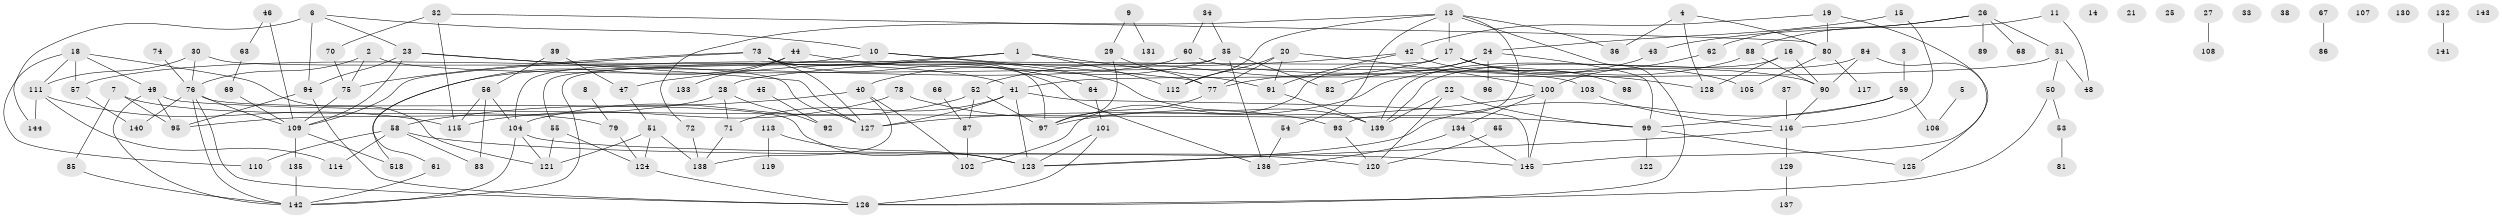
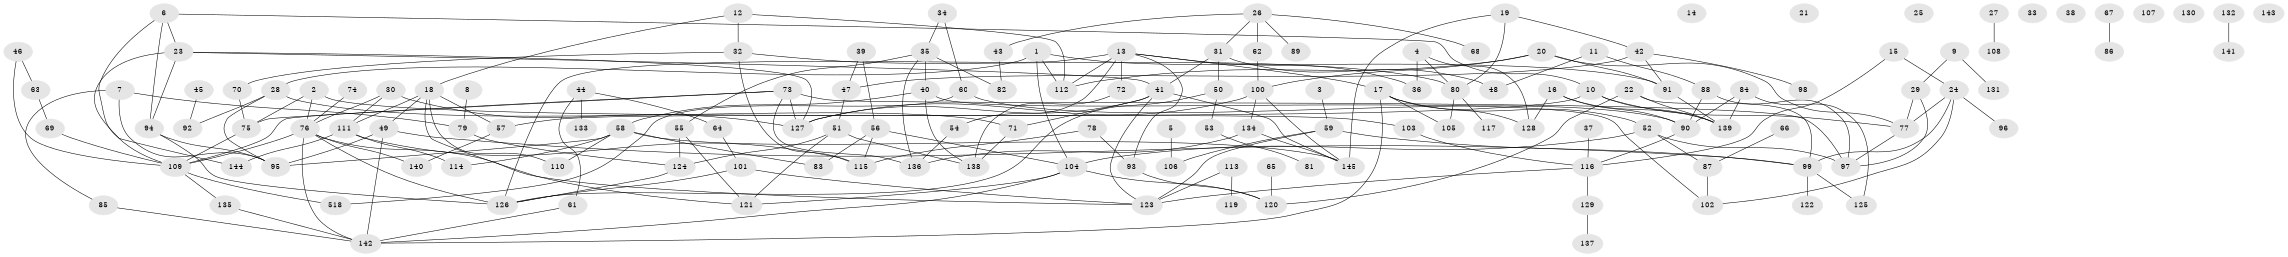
  graph {
    node [color=gray90 style=filled]
    1
    28
    91
    104
    112
    95
    71
    92
    139
    142
    121
    120
    2
    75
    76
    103
    109
    126
    123
    140
    116
    129
    3
    59
    106
    99
    4
    36
    80
    128
    105
    117
    5
    6
    10
    23
    94
    144
    57
    77
    41
    127
    n43 [label=518]
    135
    7
    79
    85
    124
    8
    9
    29
    131
    97
    11
    48
    88
    90
+   12
    18
    32
    49
    110
    111
    70
    115
    13
    17
    54
    72
    93
    52
    136
    138
    14
    15
    24
    96
    102
    16
    87
    114
    19
    42
    145
    47
    98
    20
    100
    134
    21
    22
    125
    122
    25
    26
    31
    43
    62
    68
    89
    50
    82
    27
    108
    30
    53
    55
    33
    34
    35
    60
    40
    58
    37
    38
    39
    56
    51
    83
    44
    61
    64
    133
    101
    45
    46
    63
    69
    81
    65
    66
    67
    86
    73
    74
    78
    84
    107
    113
    119
    137
    130
    132
    141
    143
    1 -- 28
    1 -- 91
    1 -- 104
    1 -- 112
    28 -- 95
    28 -- 71
    28 -- 92
    91 -- 139
    104 -- 142
    104 -- 121
    104 -- 120
    71 -- 138
    2 -- 75
    2 -- 76
    2 -- 103
    75 -- 109
    76 -- 142
    76 -- 109
    76 -- 126
    76 -- 123
    76 -- 140
    103 -- 116
    109 -- n43
    109 -- 135
    116 -- 123
    116 -- 129
    129 -- 137
    3 -- 59
    59 -- 123
    59 -- 106
    59 -- 99
    99 -- 125
    99 -- 122
    4 -- 36
    4 -- 80
    4 -- 128
    80 -- 105
    80 -- 117
    5 -- 106
    6 -- 10
    6 -- 23
    6 -- 94
    6 -- 144
    10 -- 139
    10 -- 57
    10 -- 77
    23 -- 109
    23 -- 94
    23 -- 41
    23 -- 127
    94 -- 95
    94 -- 126
    57 -- 140
    77 -- 97
    41 -- 71
    41 -- 123
    41 -- 127
    41 -- 145
    135 -- 142
    7 -- 95
    7 -- 79
    7 -- 85
    79 -- 124
    85 -- 142
    124 -- 126
    8 -- 79
    9 -- 29
    9 -- 131
    29 -- 77
    29 -- 97
    11 -- 48
    11 -- 88
    88 -- 97
    88 -- 90
    90 -- 116
+   12 -- 112
+   12 -- 18
+   12 -- 32
    18 -- 121
    18 -- 57
    18 -- 49
    18 -- 110
    18 -- 111
    32 -- 80
    32 -- 70
    32 -- 115
    49 -- 95
    49 -- 142
    49 -- 99
    111 -- 144
    111 -- 115
    111 -- 114
    70 -- 75
    13 -- 112
    13 -- 126
    13 -- 36
    13 -- 17
    13 -- 54
    13 -- 72
    13 -- 93
    17 -- 142
    17 -- 128
    17 -- 105
    17 -- 52
    54 -- 136
    72 -- 138
    93 -- 120
    52 -- 104
    52 -- 97
    52 -- 87
    15 -- 116
    15 -- 24
    24 -- 99
    24 -- 77
    24 -- 96
    24 -- 102
    16 -- 139
    16 -- 128
    16 -- 90
    87 -- 102
    19 -- 80
    19 -- 42
    19 -- 145
    42 -- 91
    42 -- 47
    42 -- 98
    47 -- 51
    20 -- 91
    20 -- 112
    20 -- 77
    20 -- 100
    100 -- 127
    100 -- 145
    100 -- 134
    134 -- 136
    134 -- 145
    22 -- 139
    22 -- 120
    22 -- 99
    26 -- 31
    26 -- 43
    26 -- 62
    26 -- 68
    26 -- 89
    31 -- 41
    31 -- 48
    31 -- 50
    43 -- 82
    62 -- 100
    50 -- 126
    50 -- 53
    27 -- 108
    30 -- 76
    30 -- 127
    30 -- 111
    53 -- 81
    55 -- 121
    55 -- 124
    34 -- 35
    34 -- 60
    35 -- 136
    35 -- 82
    35 -- 55
    35 -- 40
    60 -- n43
    60 -- 90
    40 -- 138
    40 -- 102
    40 -- 58
+   58 -- 95
    58 -- 110
    58 -- 114
    58 -- 145
    58 -- 83
    37 -- 116
    39 -- 47
    39 -- 56
    56 -- 104
    56 -- 115
    56 -- 83
    51 -- 121
    51 -- 124
    51 -- 138
    44 -- 61
    44 -- 64
    44 -- 133
    61 -- 142
    64 -- 101
    101 -- 126
    101 -- 123
    45 -- 92
    46 -- 109
    46 -- 63
    63 -- 69
    69 -- 109
    65 -- 120
    66 -- 87
    67 -- 86
    73 -- 75
    73 -- 109
    73 -- 127
    73 -- 97
    73 -- 136
    74 -- 76
    78 -- 115
    78 -- 93
    84 -- 139
    84 -- 90
    84 -- 125
    113 -- 123
    113 -- 119
    132 -- 141
  }
